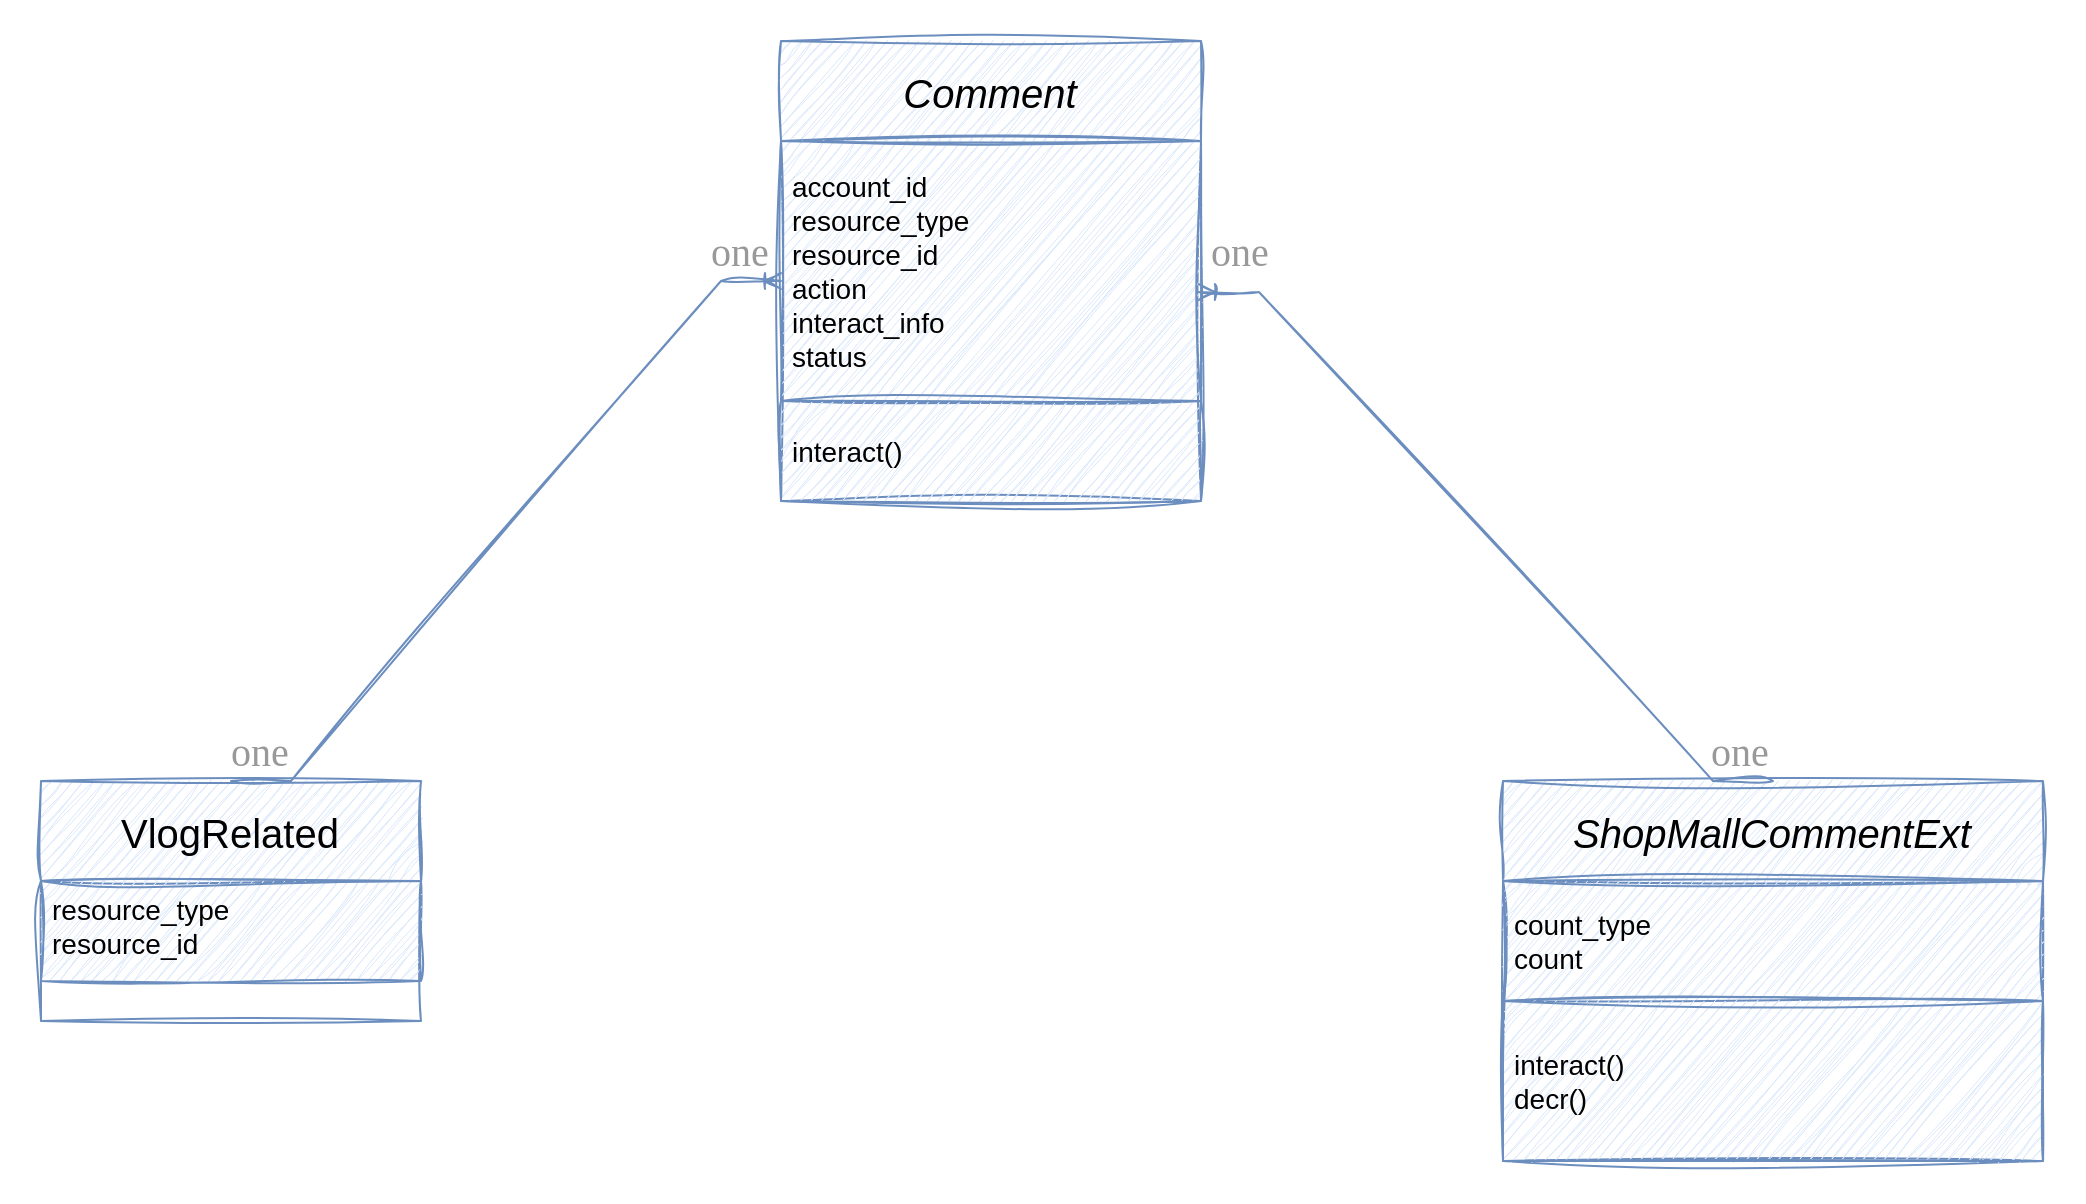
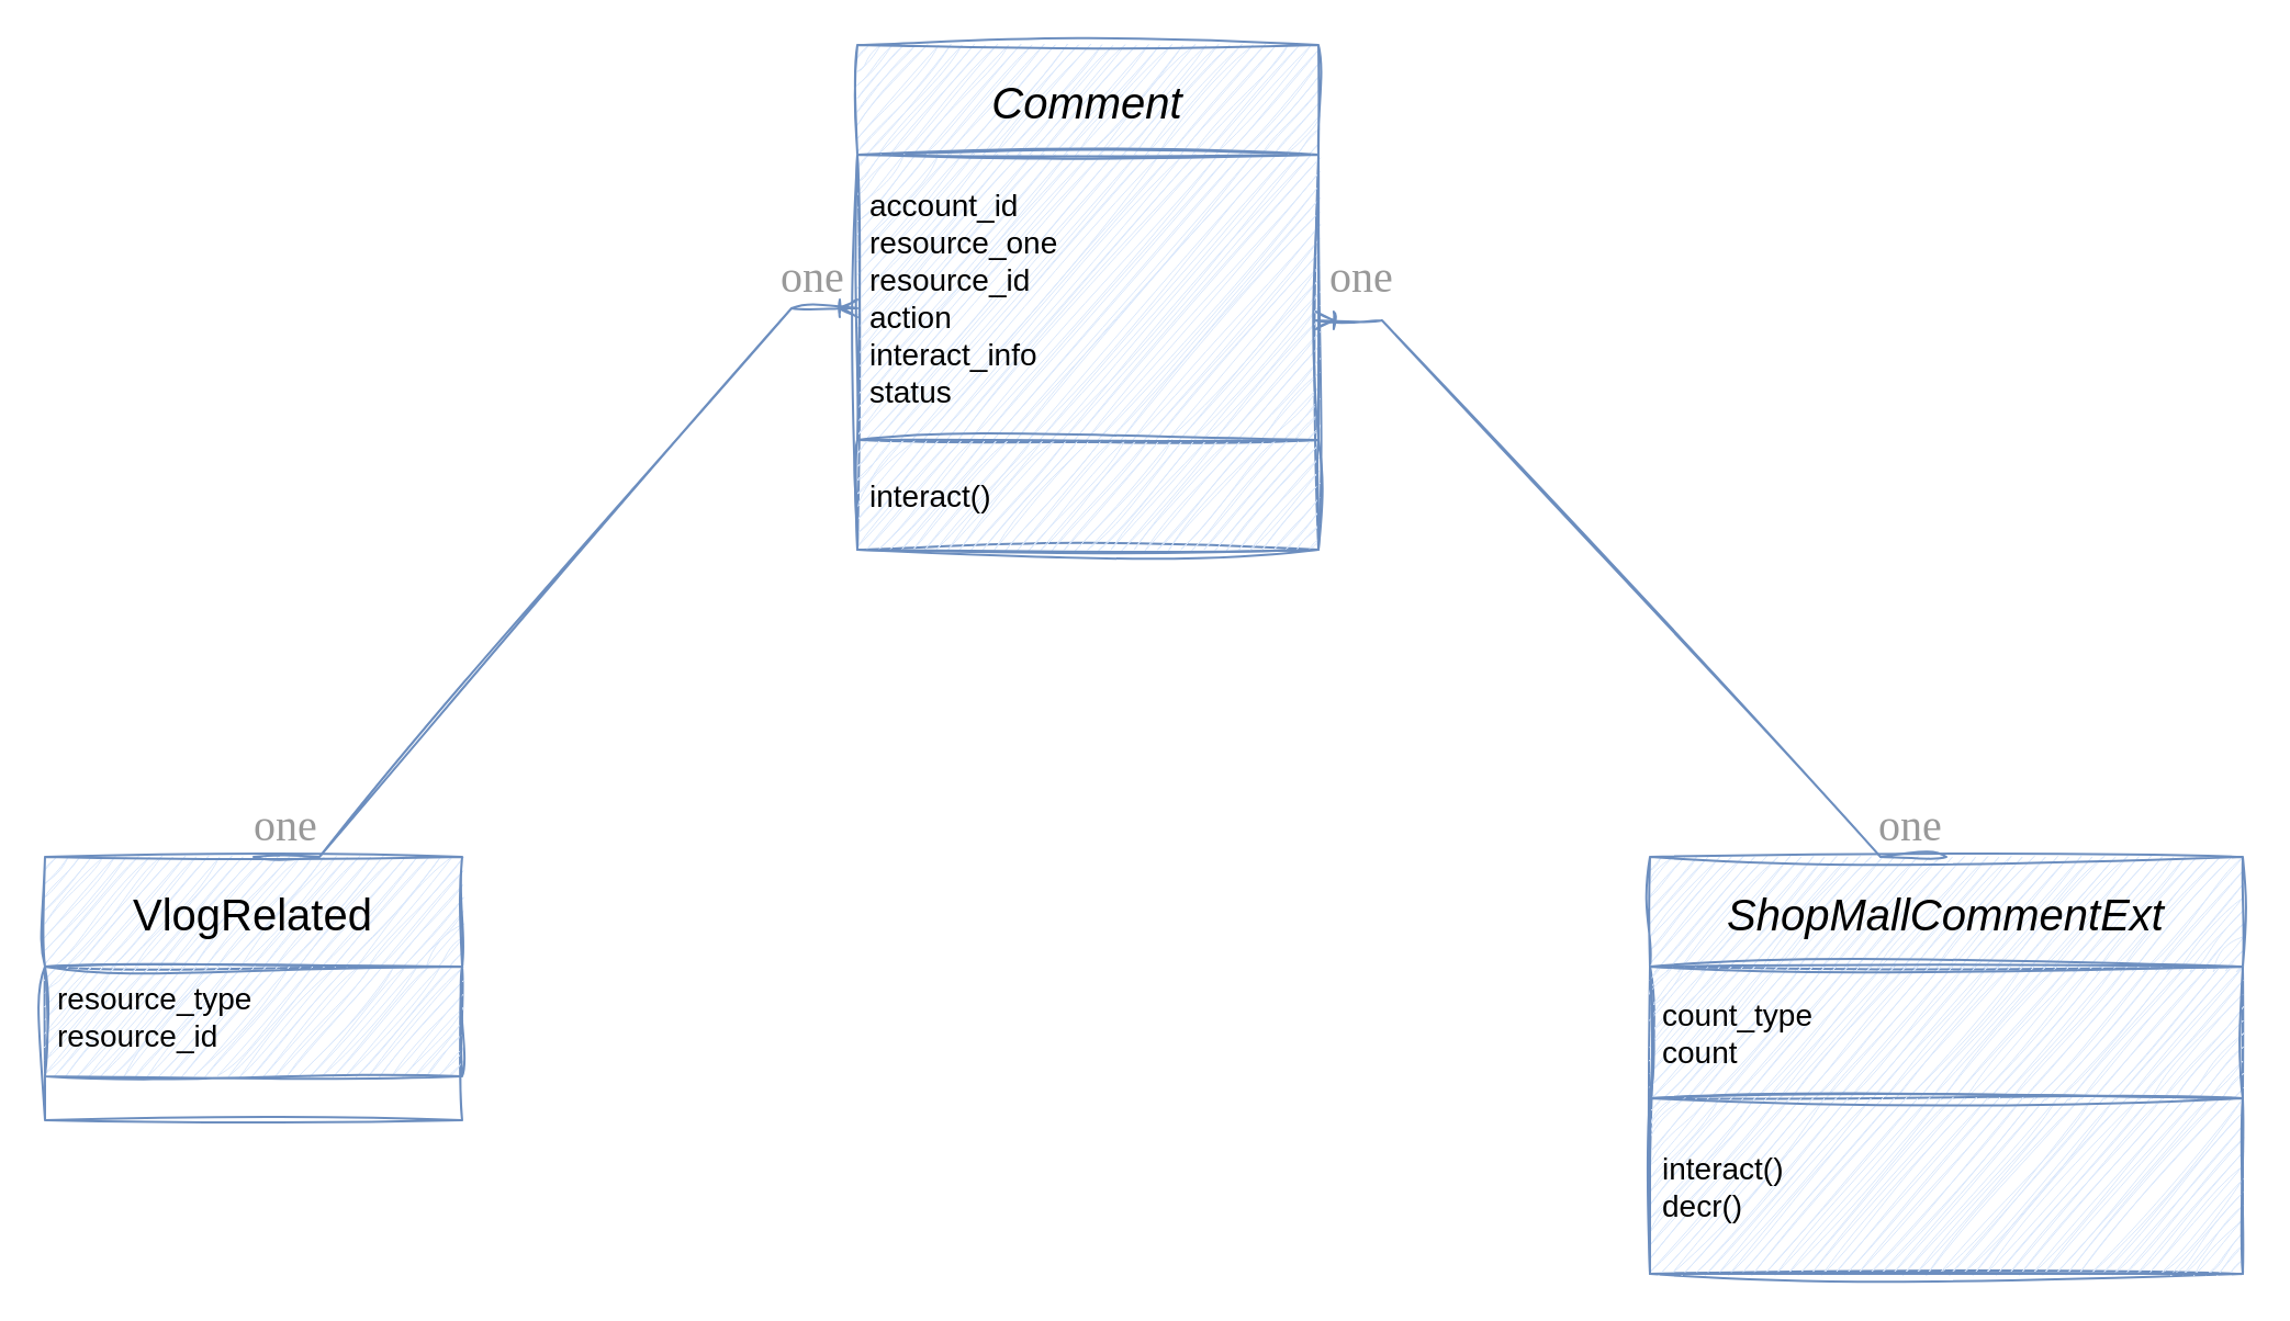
  <mxCell id="0" />
  <mxCell id="1" parent="0" />
  <mxCell id="2" value="ShopMallCommentExt" style="swimlane;fontStyle=2;align=center;verticalAlign=middle;childLayout=stackLayout;horizontal=1;startSize=50;horizontalStack=0;resizeParent=1;resizeLast=0;collapsible=1;marginBottom=0;rounded=0;shadow=0;strokeWidth=1;fillColor=#dae8fc;strokeColor=#6c8ebf;sketch=1;curveFitting=1;jiggle=2;fontSize=20;" parent="1" vertex="1"><mxGeometry x="751" y="390" width="270" height="190" as="geometry"><mxRectangle x="230" y="140" width="160" height="26" as="alternateBounds" /></mxGeometry></mxCell>
  <mxCell id="3" value="count_type&#10;count" style="text;align=left;verticalAlign=middle;spacingLeft=4;spacingRight=4;overflow=hidden;rotatable=0;points=[[0,0.5],[1,0.5]];portConstraint=eastwest;sketch=1;curveFitting=1;jiggle=2;fontSize=14;fillColor=#dae8fc;strokeColor=#6c8ebf;" parent="2" vertex="1"><mxGeometry y="50" width="270" height="60" as="geometry" /></mxCell>
  <mxCell id="4" value="interact()&#10;decr()" style="text;align=left;verticalAlign=middle;spacingLeft=4;spacingRight=4;overflow=hidden;rotatable=0;points=[[0,0.5],[1,0.5]];portConstraint=eastwest;fillColor=#dae8fc;strokeColor=#6c8ebf;sketch=1;curveFitting=1;jiggle=2;fontSize=14;" parent="2" vertex="1"><mxGeometry y="110" width="270" height="80" as="geometry" /></mxCell>
  <mxCell id="5" value="VlogRelated" style="swimlane;fontStyle=0;align=center;verticalAlign=middle;childLayout=stackLayout;horizontal=1;startSize=50;horizontalStack=0;resizeParent=1;resizeLast=0;collapsible=1;marginBottom=0;rounded=0;shadow=0;strokeWidth=1;fillColor=#dae8fc;strokeColor=#6c8ebf;sketch=1;curveFitting=1;jiggle=2;fontSize=20;" parent="1" vertex="1"><mxGeometry x="20" y="390" width="190" height="120" as="geometry"><mxRectangle x="130" y="380" width="160" height="26" as="alternateBounds" /></mxGeometry></mxCell>
  <mxCell id="6" value="resource_type&#10;resource_id" style="text;align=left;verticalAlign=top;spacingLeft=4;spacingRight=4;overflow=hidden;rotatable=0;points=[[0,0.5],[1,0.5]];portConstraint=eastwest;fillColor=#dae8fc;strokeColor=#6c8ebf;sketch=1;curveFitting=1;jiggle=2;fontSize=14;" parent="5" vertex="1"><mxGeometry y="50" width="190" height="50" as="geometry" /></mxCell>
  <mxCell id="7" value="Comment" style="swimlane;fontStyle=2;align=center;verticalAlign=middle;childLayout=stackLayout;horizontal=1;startSize=50;horizontalStack=0;resizeParent=1;resizeLast=0;collapsible=1;marginBottom=0;rounded=0;shadow=0;strokeWidth=1;fillColor=#dae8fc;strokeColor=#6c8ebf;sketch=1;curveFitting=1;jiggle=2;fontSize=20;" parent="1" vertex="1"><mxGeometry x="390" y="20" width="210" height="230" as="geometry"><mxRectangle x="230" y="140" width="160" height="26" as="alternateBounds" /></mxGeometry></mxCell>
- <mxCell id="8" value="account_id&#10;resource_type&#10;resource_id&#10;action&#10;interact_info&#10;status" style="text;align=left;verticalAlign=middle;spacingLeft=4;spacingRight=4;overflow=hidden;rotatable=0;points=[[0,0.5],[1,0.5]];portConstraint=eastwest;sketch=1;curveFitting=1;jiggle=2;fontSize=14;fillColor=#dae8fc;strokeColor=#6c8ebf;" parent="7" vertex="1"><mxGeometry y="50" width="210" height="130" as="geometry" /></mxCell>
+ <mxCell id="8" value="account_id&#10;resource_one&#10;resource_id&#10;action&#10;interact_info&#10;status" style="text;align=left;verticalAlign=middle;spacingLeft=4;spacingRight=4;overflow=hidden;rotatable=0;points=[[0,0.5],[1,0.5]];portConstraint=eastwest;sketch=1;curveFitting=1;jiggle=2;fontSize=14;fillColor=#dae8fc;strokeColor=#6c8ebf;" parent="7" vertex="1"><mxGeometry y="50" width="210" height="130" as="geometry" /></mxCell>
  <mxCell id="9" value="interact()" style="text;align=left;verticalAlign=middle;spacingLeft=4;spacingRight=4;overflow=hidden;rotatable=0;points=[[0,0.5],[1,0.5]];portConstraint=eastwest;fillColor=#dae8fc;strokeColor=#6c8ebf;sketch=1;curveFitting=1;jiggle=2;fontSize=14;" parent="7" vertex="1"><mxGeometry y="180" width="210" height="50" as="geometry" /></mxCell>
  <mxCell id="10" value="" style="edgeStyle=entityRelationEdgeStyle;fontSize=12;html=1;endArrow=ERoneToMany;rounded=0;sketch=1;hachureGap=4;jiggle=2;curveFitting=1;fontFamily=Architects Daughter;fontSource=https%3A%2F%2Ffonts.googleapis.com%2Fcss%3Ffamily%3DArchitects%2BDaughter;fontColor=#999999;entryX=0.995;entryY=0.581;entryDx=0;entryDy=0;entryPerimeter=0;fillColor=#dae8fc;strokeColor=#6c8ebf;exitX=0.5;exitY=0;exitDx=0;exitDy=0;" parent="1" source="2" target="8" edge="1"><mxGeometry width="100" height="100" relative="1" as="geometry"><mxPoint x="800" y="310" as="sourcePoint" /><mxPoint x="150" y="90" as="targetPoint" /></mxGeometry></mxCell>
  <mxCell id="11" value="one" style="text;html=1;strokeColor=none;fillColor=none;align=center;verticalAlign=middle;whiteSpace=wrap;rounded=0;sketch=1;hachureGap=4;jiggle=2;curveFitting=1;fontFamily=Architects Daughter;fontSize=20;fontSource=https%3A%2F%2Ffonts.googleapis.com%2Fcss%3Ffamily%3DArchitects%2BDaughter;fontColor=#999999;" parent="1" vertex="1"><mxGeometry x="340" y="110" width="60" height="30" as="geometry" /></mxCell>
  <mxCell id="12" value="" style="edgeStyle=entityRelationEdgeStyle;fontSize=12;html=1;endArrow=ERoneToMany;rounded=0;sketch=1;hachureGap=4;jiggle=2;curveFitting=1;fontFamily=Architects Daughter;fontSource=https%3A%2F%2Ffonts.googleapis.com%2Fcss%3Ffamily%3DArchitects%2BDaughter;fontColor=#999999;fillColor=#dae8fc;strokeColor=#6c8ebf;exitX=0.5;exitY=0;exitDx=0;exitDy=0;" edge="1" parent="1" source="5"><mxGeometry width="100" height="100" relative="1" as="geometry"><mxPoint x="287" y="374" as="sourcePoint" /><mxPoint x="390" y="140" as="targetPoint" /></mxGeometry></mxCell>
  <mxCell id="13" value="one" style="text;html=1;strokeColor=none;fillColor=none;align=center;verticalAlign=middle;whiteSpace=wrap;rounded=0;sketch=1;hachureGap=4;jiggle=2;curveFitting=1;fontFamily=Architects Daughter;fontSize=20;fontSource=https%3A%2F%2Ffonts.googleapis.com%2Fcss%3Ffamily%3DArchitects%2BDaughter;fontColor=#999999;" vertex="1" parent="1"><mxGeometry x="590" y="110" width="60" height="30" as="geometry" /></mxCell>
  <mxCell id="14" value="one" style="text;html=1;strokeColor=none;fillColor=none;align=center;verticalAlign=middle;whiteSpace=wrap;rounded=0;sketch=1;hachureGap=4;jiggle=2;curveFitting=1;fontFamily=Architects Daughter;fontSize=20;fontSource=https%3A%2F%2Ffonts.googleapis.com%2Fcss%3Ffamily%3DArchitects%2BDaughter;fontColor=#999999;" vertex="1" parent="1"><mxGeometry x="840" y="360" width="60" height="30" as="geometry" /></mxCell>
  <mxCell id="15" value="one" style="text;html=1;strokeColor=none;fillColor=none;align=center;verticalAlign=middle;whiteSpace=wrap;rounded=0;sketch=1;hachureGap=4;jiggle=2;curveFitting=1;fontFamily=Architects Daughter;fontSize=20;fontSource=https%3A%2F%2Ffonts.googleapis.com%2Fcss%3Ffamily%3DArchitects%2BDaughter;fontColor=#999999;" vertex="1" parent="1"><mxGeometry x="100" y="360" width="60" height="30" as="geometry" /></mxCell>
